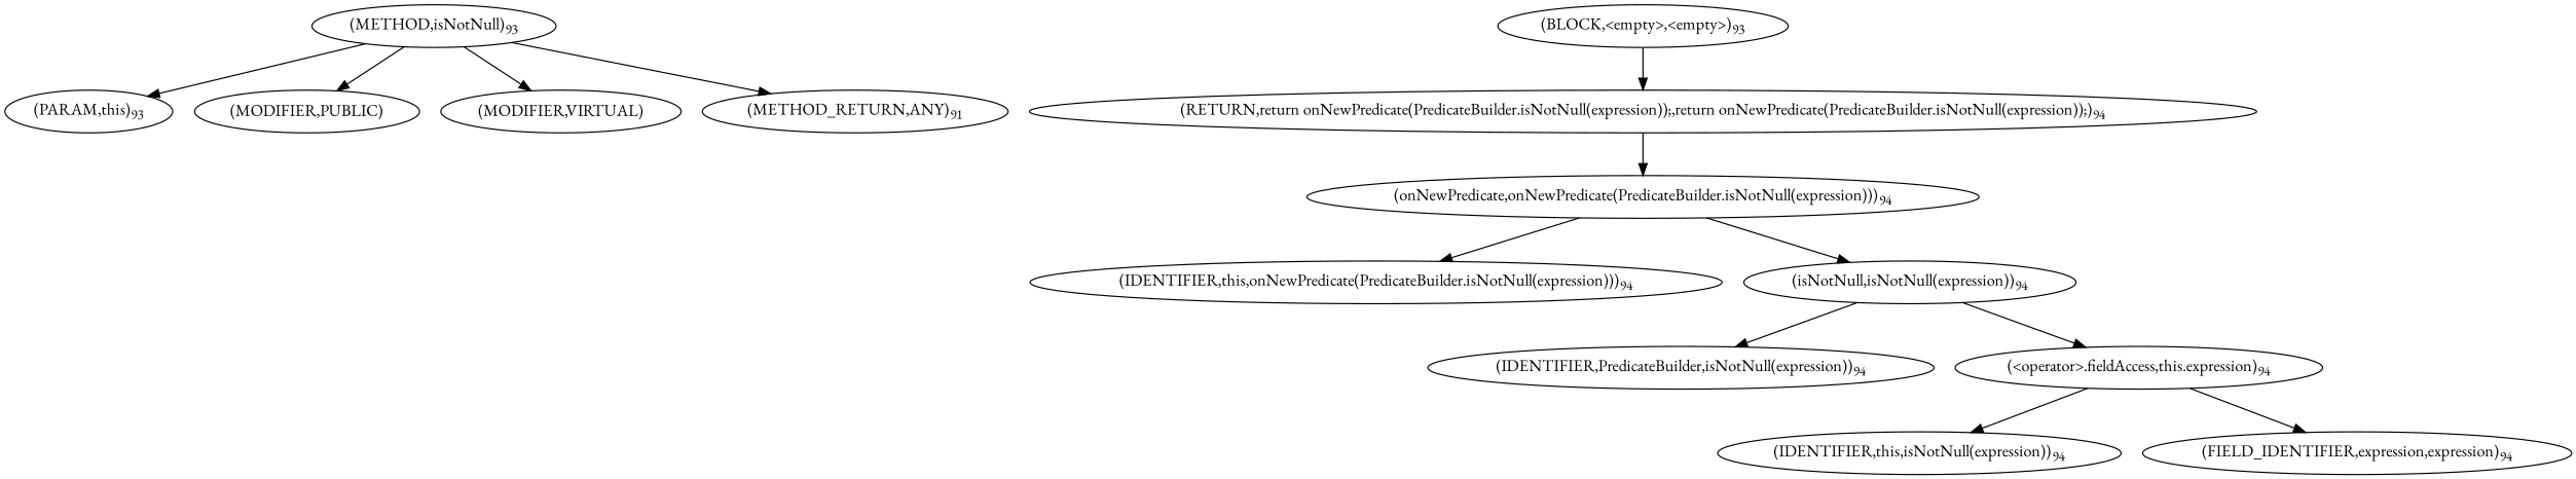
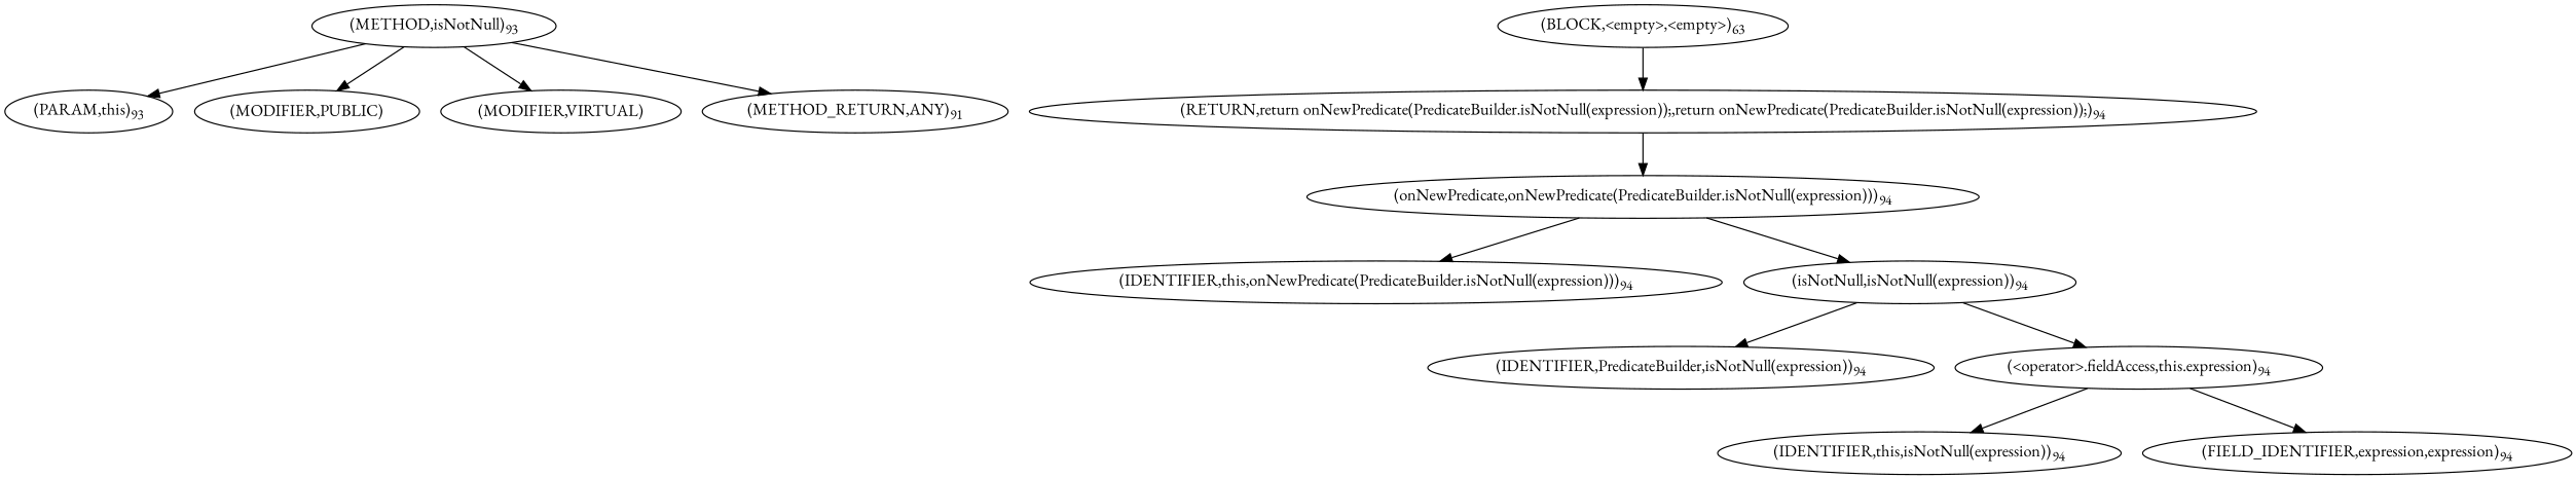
  digraph {
    fontname="EB Garamond"
    node [fontname="EB Garamond"]
    edge [fontname="EB Garamond"]
    n1 [label=<(METHOD,isNotNull)<SUB>93</SUB>>]
    n2 [label=<(PARAM,this)<SUB>93</SUB>>]
    n3 [label=<(MODIFIER,PUBLIC)>]
    n4 [label=<(MODIFIER,VIRTUAL)>]
    n5 [label=<(METHOD_RETURN,ANY)<SUB>91</SUB>>]
-   n6 [label=<(BLOCK,&lt;empty&gt;,&lt;empty&gt;)<SUB>93</SUB>>]
+   n6 [label=<(BLOCK,&lt;empty&gt;,&lt;empty&gt;)<SUB>63</SUB>>]
    n7 [label=<(RETURN,return onNewPredicate(PredicateBuilder.isNotNull(expression));,return onNewPredicate(PredicateBuilder.isNotNull(expression));)<SUB>94</SUB>>]
    n8 [label=<(onNewPredicate,onNewPredicate(PredicateBuilder.isNotNull(expression)))<SUB>94</SUB>>]
    n9 [label=<(IDENTIFIER,this,onNewPredicate(PredicateBuilder.isNotNull(expression)))<SUB>94</SUB>>]
    n10 [label=<(isNotNull,isNotNull(expression))<SUB>94</SUB>>]
    n11 [label=<(IDENTIFIER,PredicateBuilder,isNotNull(expression))<SUB>94</SUB>>]
    n12 [label=<(&lt;operator&gt;.fieldAccess,this.expression)<SUB>94</SUB>>]
    n13 [label=<(IDENTIFIER,this,isNotNull(expression))<SUB>94</SUB>>]
    n14 [label=<(FIELD_IDENTIFIER,expression,expression)<SUB>94</SUB>>]
    n1 -> n2
    n1 -> n3
    n1 -> n4
    n1 -> n5
    n6 -> n7
    n7 -> n8
    n8 -> n9
    n8 -> n10
    n10 -> n11
    n10 -> n12
    n12 -> n13
    n12 -> n14
  }
